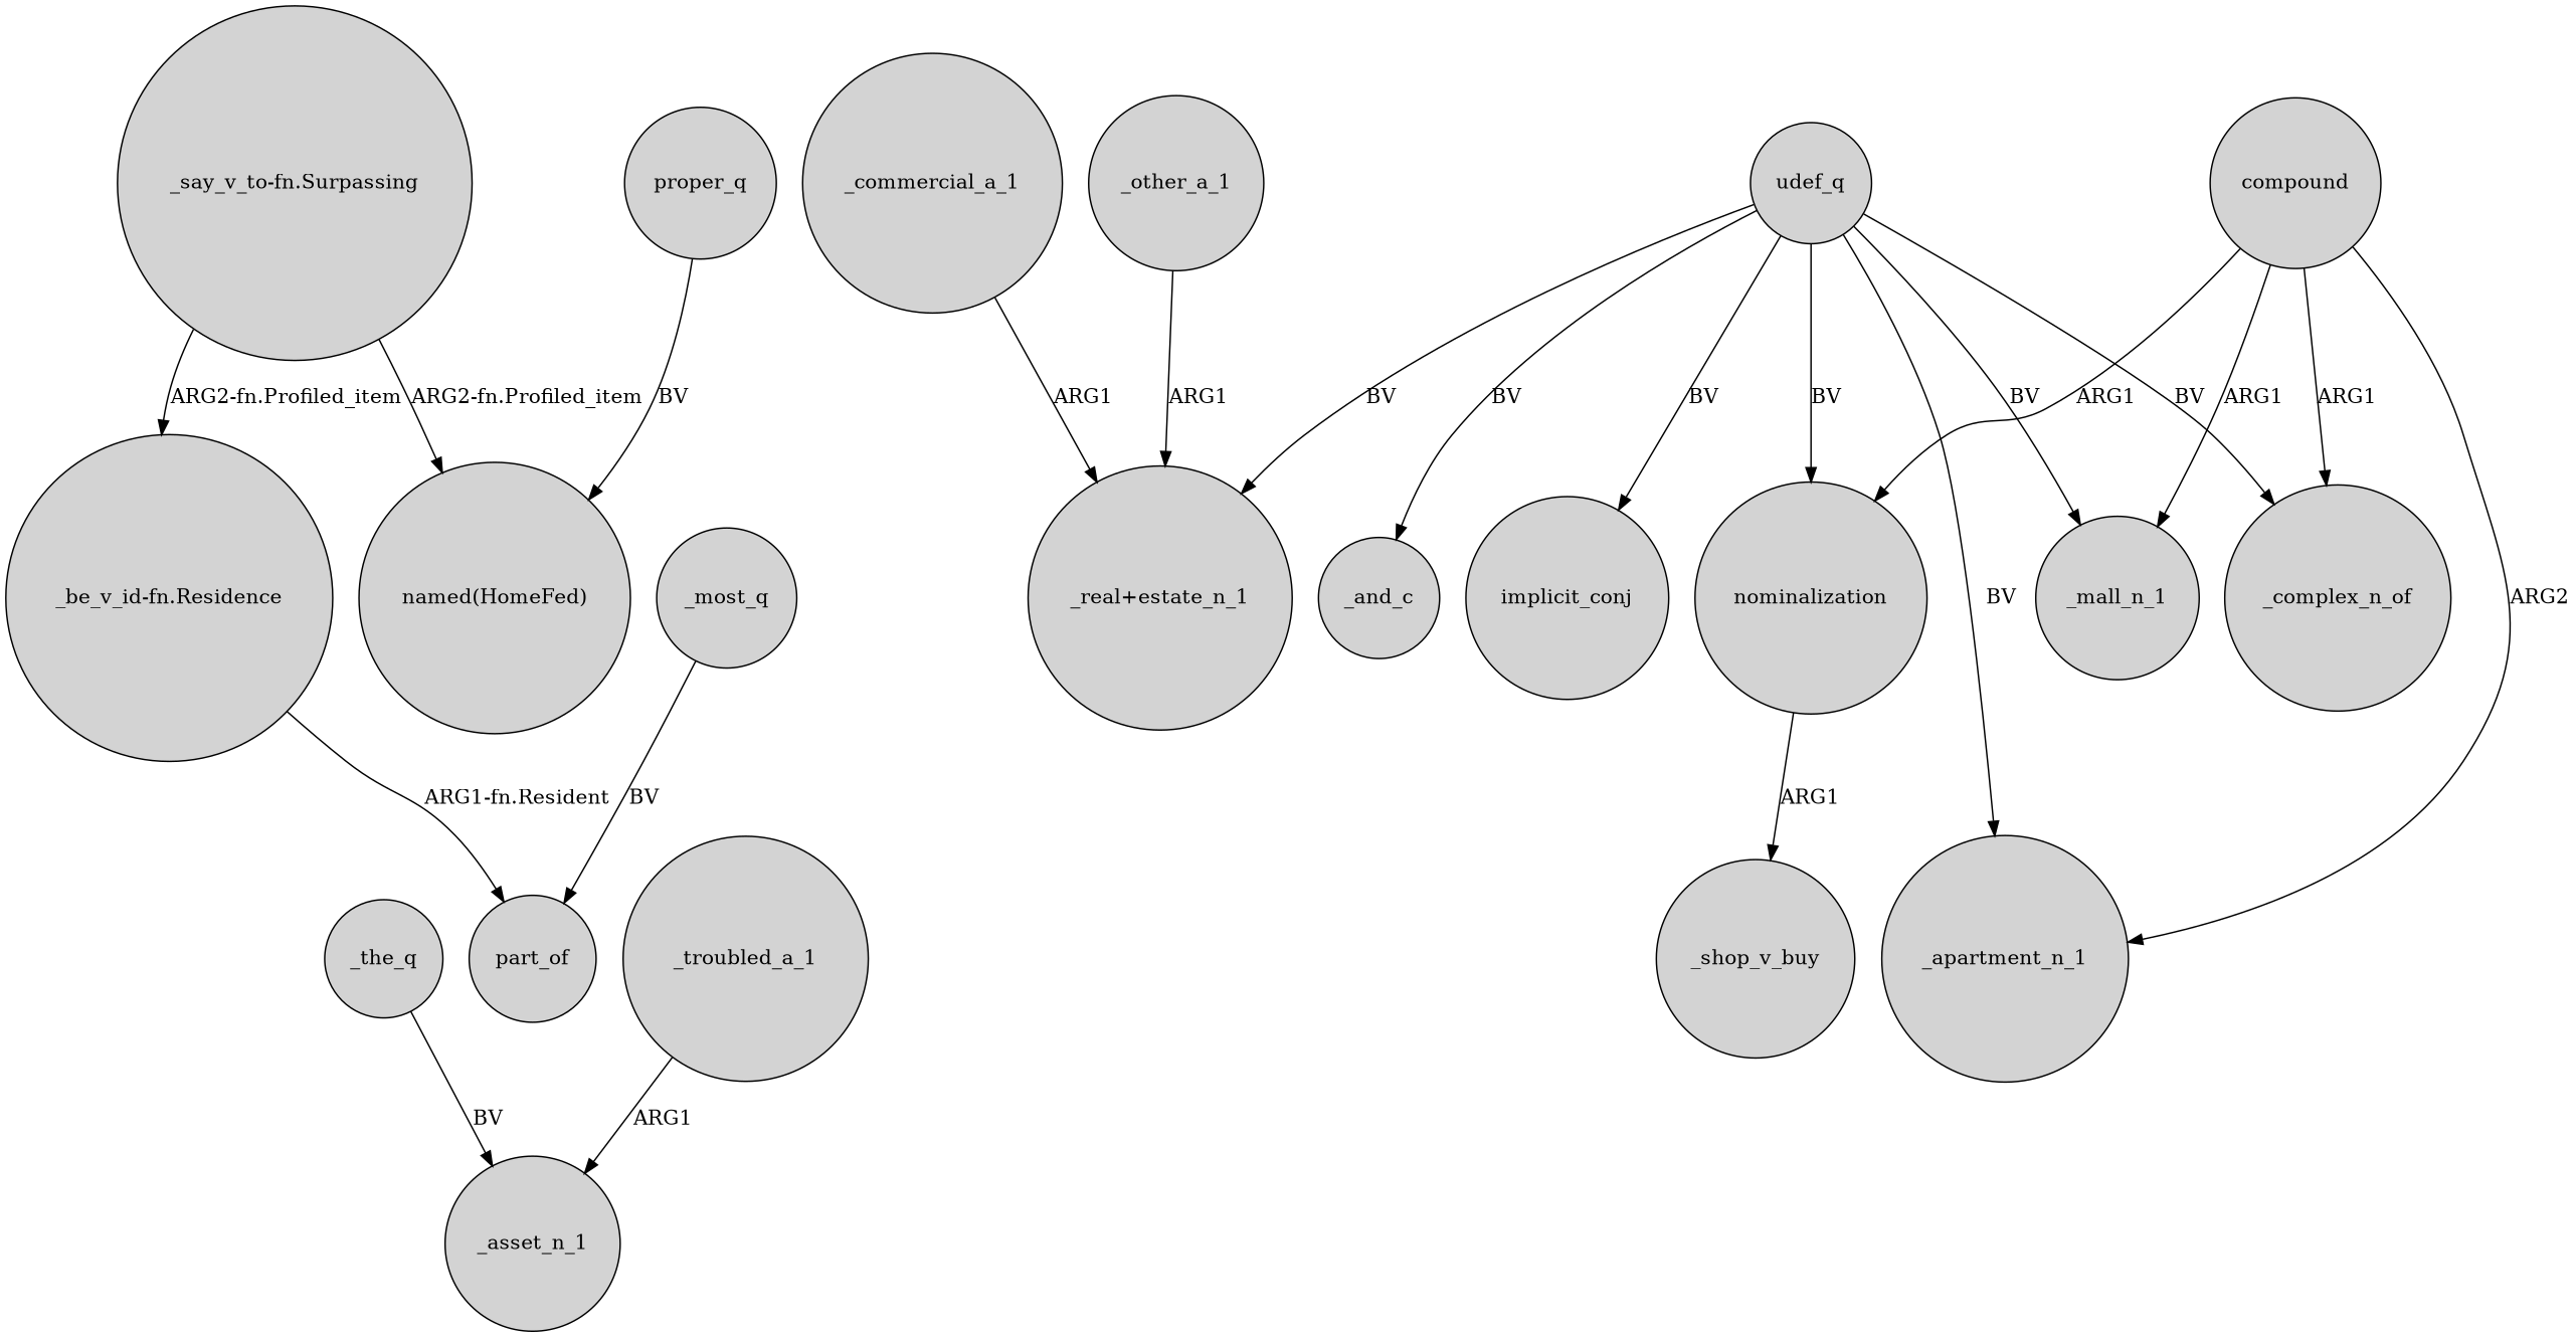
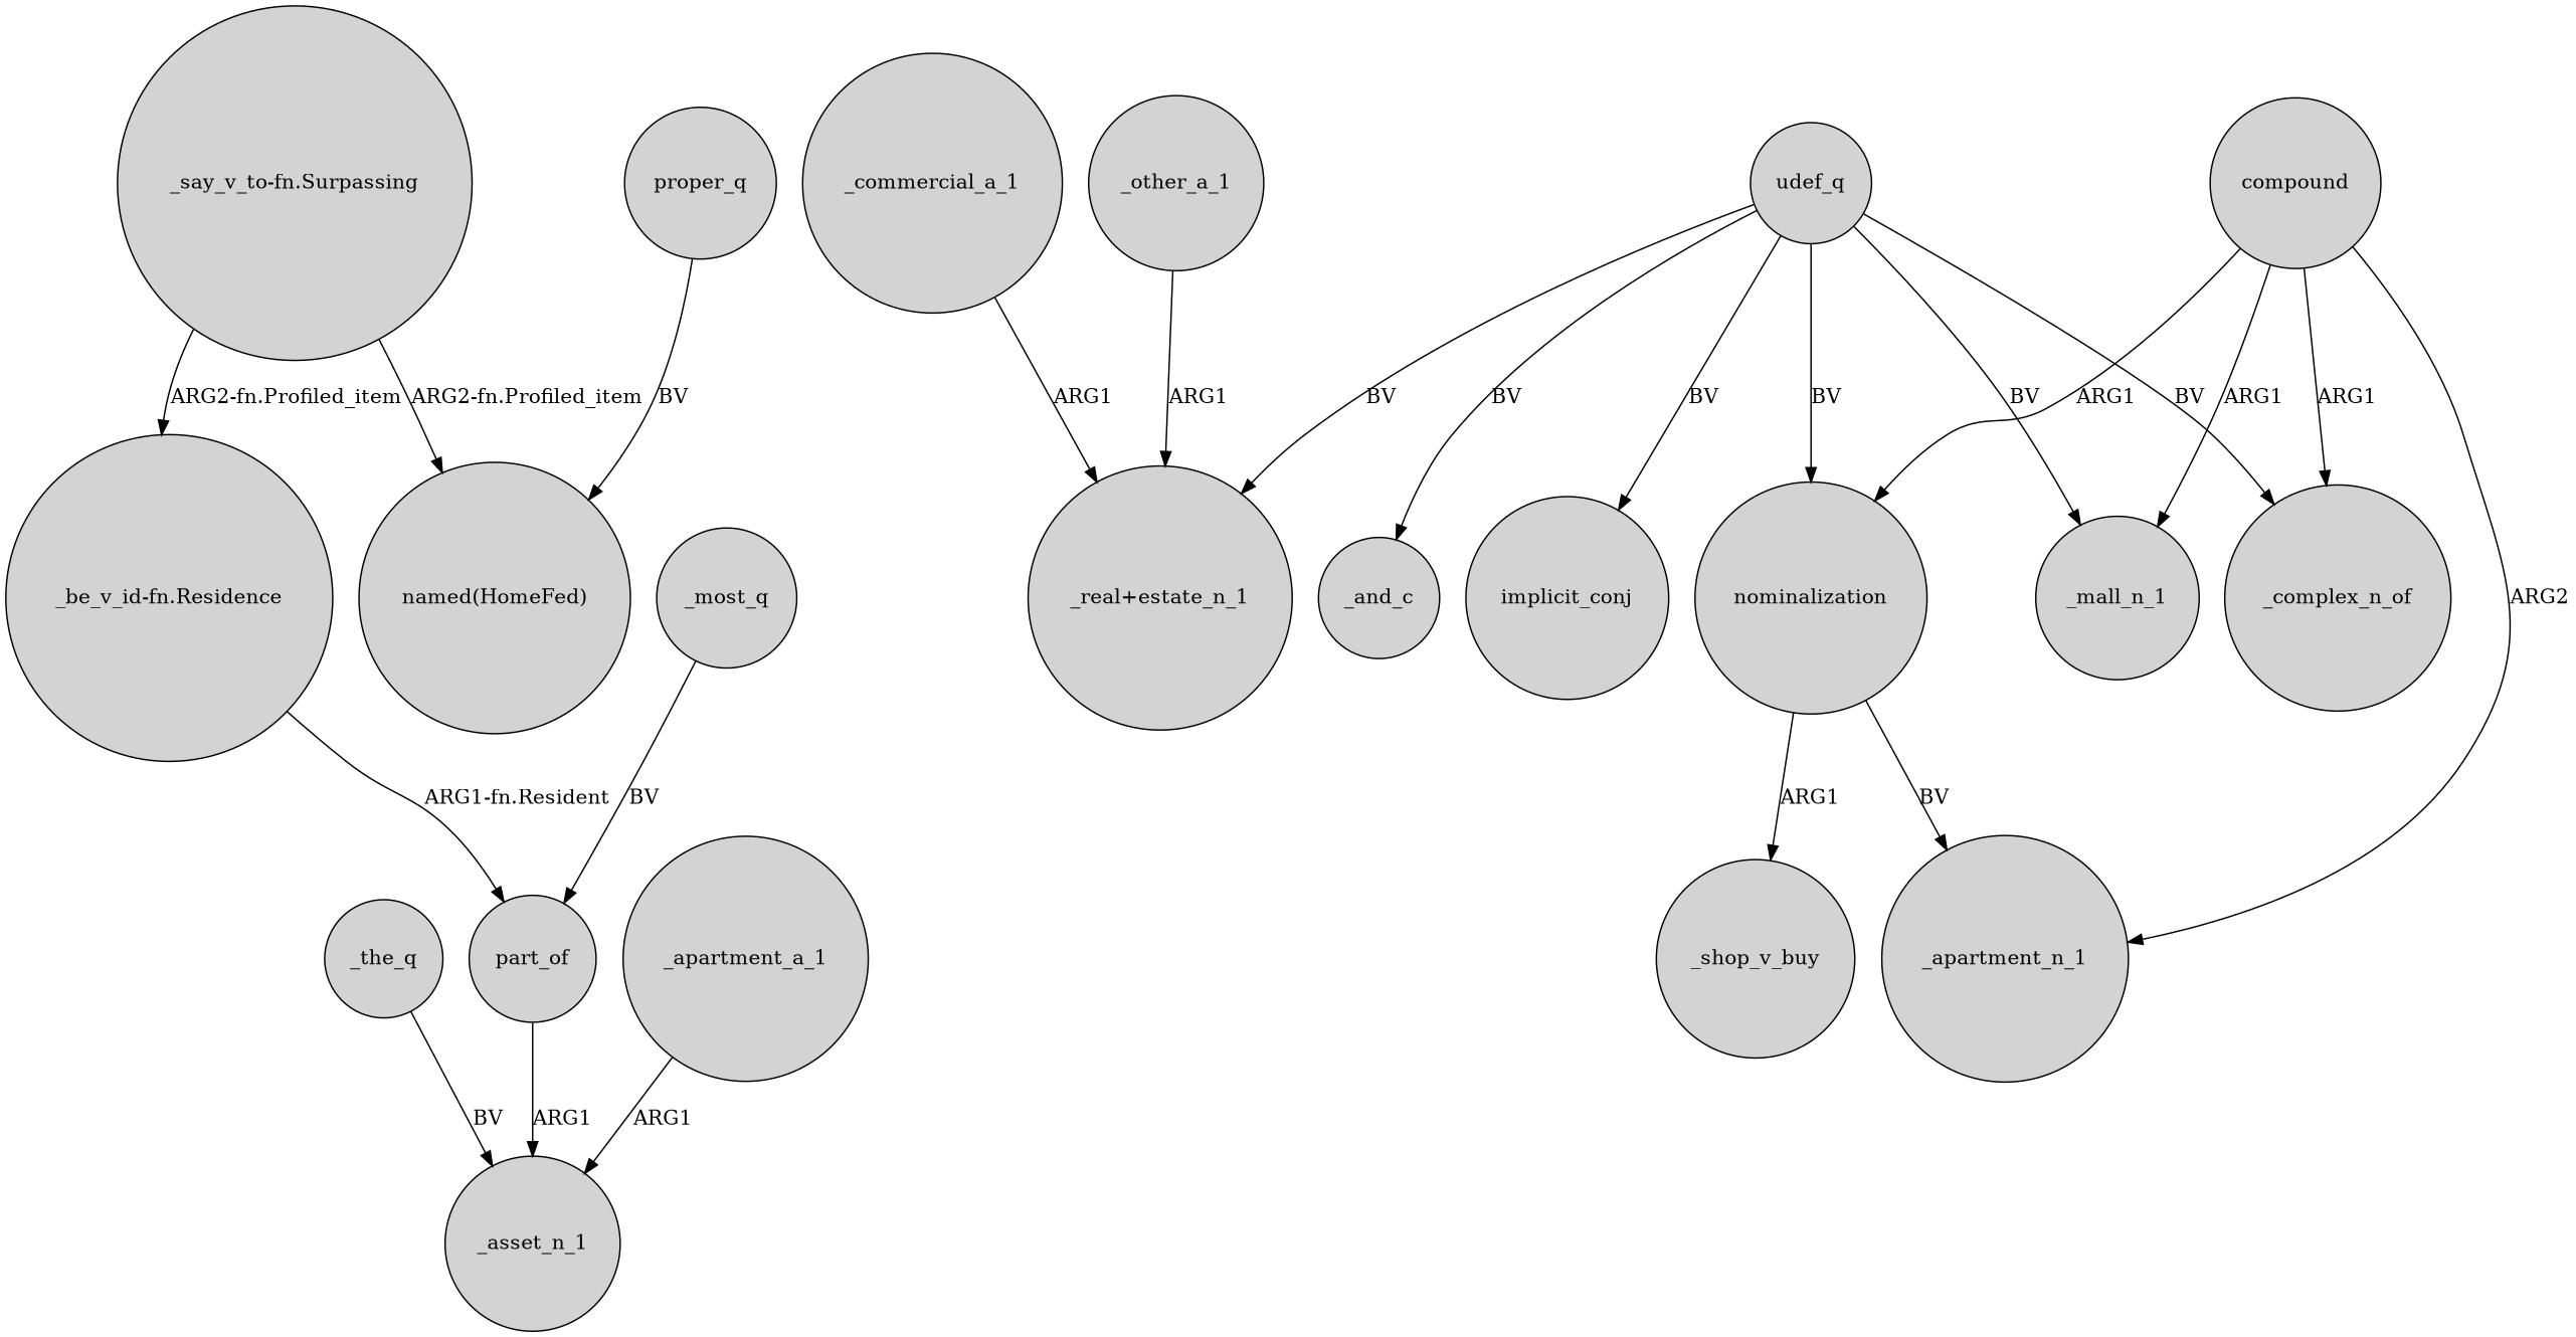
  digraph {
    node [shape=circle style=filled]
    _the_q
    _asset_n_1
    _commercial_a_1
    "_real+estate_n_1"
    part_of
    "_be_v_id-fn.Residence"
    compound
    _mall_n_1
    nominalization
    _apartment_n_1
    _complex_n_of
    _shop_v_buy
-   _troubled_a_1
+   _troubled_a_1 [label=_apartment_a_1]
    udef_q
    implicit_conj
    _and_c
    proper_q
    "named(HomeFed)"
    _other_a_1
    _most_q
    "_say_v_to-fn.Surpassing"
    _the_q -> _asset_n_1 [label=BV]
    _commercial_a_1 -> "_real+estate_n_1" [label=ARG1]
+   part_of -> _asset_n_1 [label=ARG1]
    "_be_v_id-fn.Residence" -> part_of [label="ARG1-fn.Resident"]
    compound -> _mall_n_1 [label=ARG1]
    compound -> nominalization [label=ARG1]
    compound -> _apartment_n_1 [label=ARG2]
    compound -> _complex_n_of [label=ARG1]
    nominalization -> _shop_v_buy [label=ARG1]
    _troubled_a_1 -> _asset_n_1 [label=ARG1]
    udef_q -> "_real+estate_n_1" [label=BV]
    udef_q -> _mall_n_1 [label=BV]
    udef_q -> nominalization [label=BV]
-   udef_q -> _apartment_n_1 [label=BV]
+   nominalization -> _apartment_n_1 [label=BV]
    udef_q -> _complex_n_of [label=BV]
    udef_q -> implicit_conj [label=BV]
    udef_q -> _and_c [label=BV]
    proper_q -> "named(HomeFed)" [label=BV]
    _other_a_1 -> "_real+estate_n_1" [label=ARG1]
    _most_q -> part_of [label=BV]
    "_say_v_to-fn.Surpassing" -> "_be_v_id-fn.Residence" [label="ARG2-fn.Profiled_item"]
    "_say_v_to-fn.Surpassing" -> "named(HomeFed)" [label="ARG2-fn.Profiled_item"]
  }
